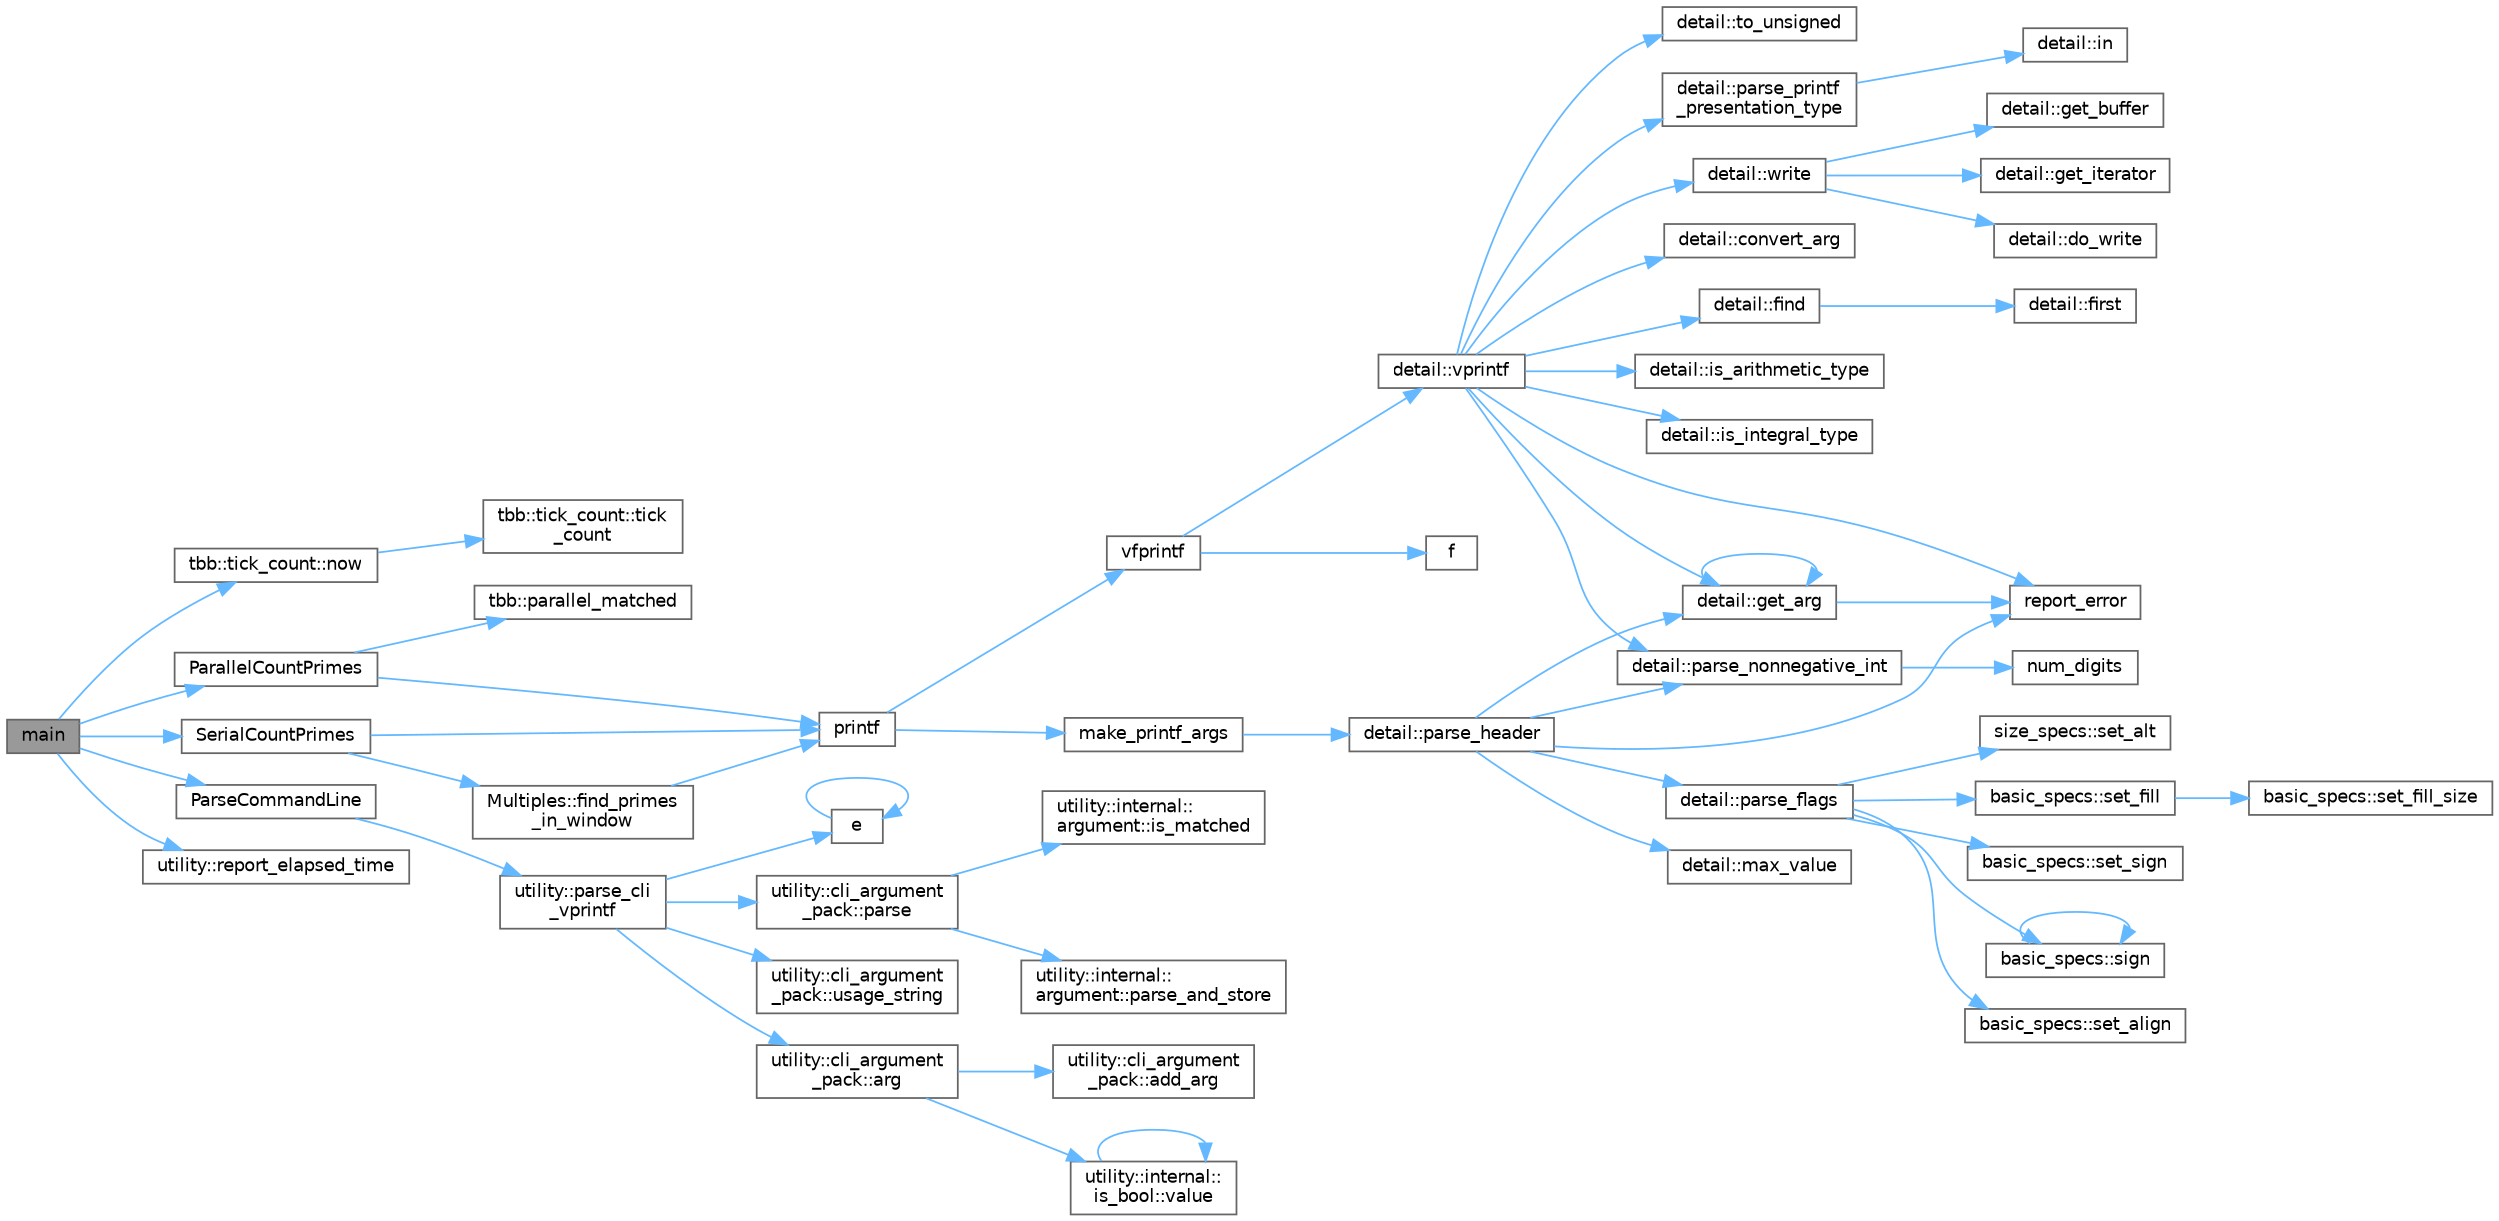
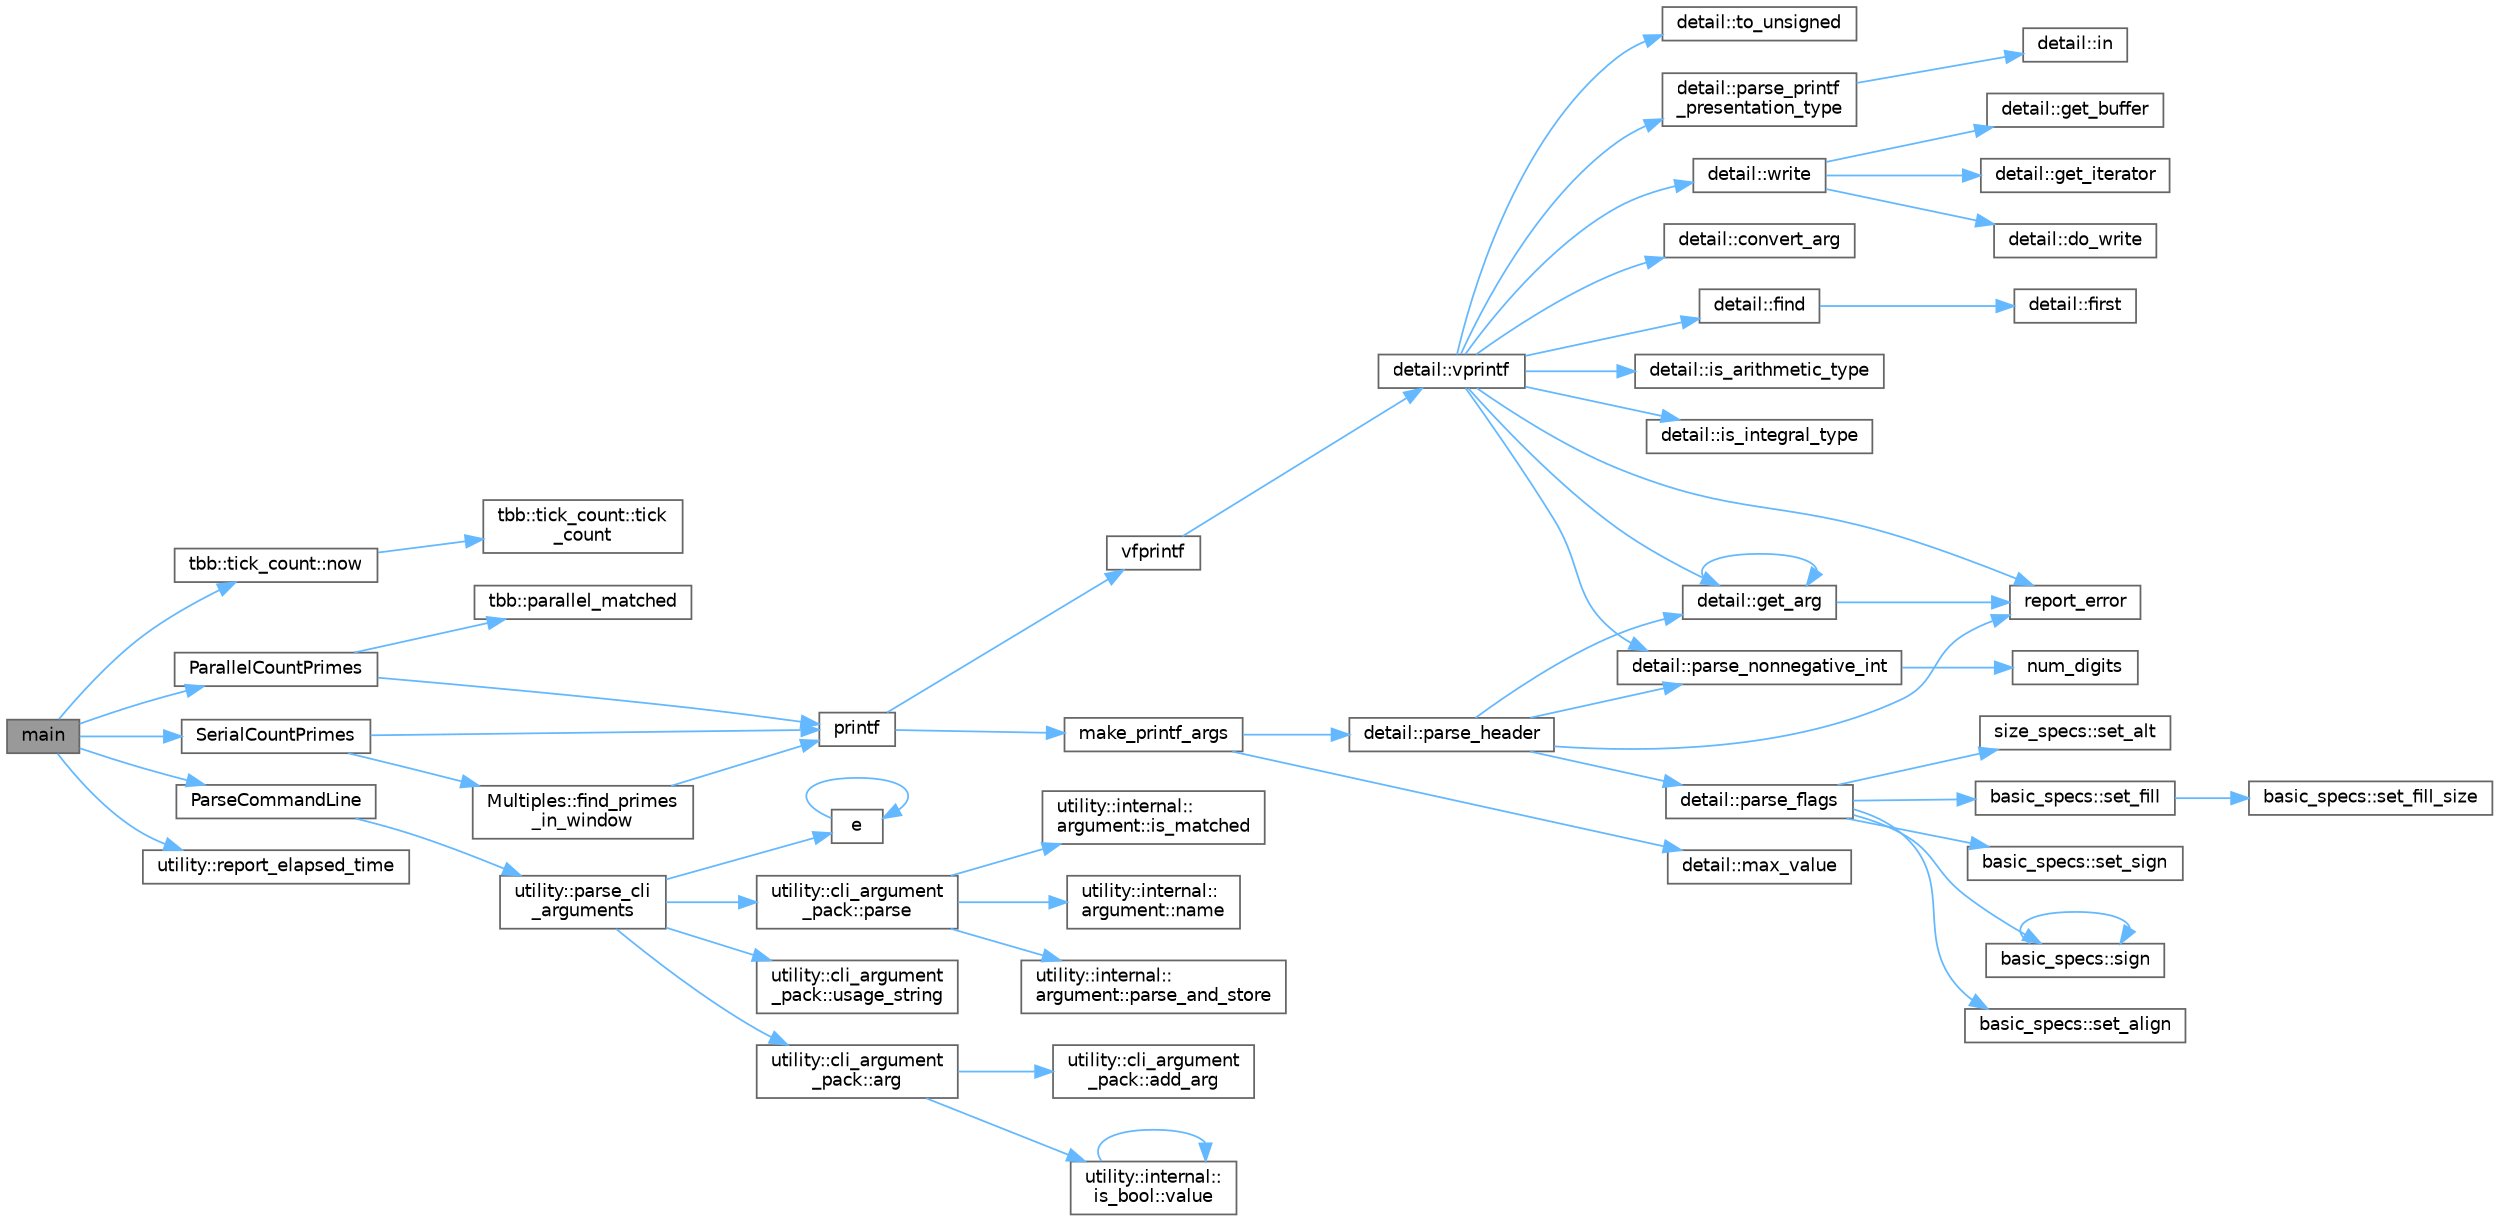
  digraph {
    rankdir=LR
    node [color=grey40 fillcolor=white fontname=Helvetica fontsize=10 shape=box style=filled]
    edge [color=steelblue1 fontname=Helvetica fontsize=10 labelfontname=Helvetica labelfontsize=10 style=solid]
    n1 [color=gray40 fillcolor=grey60 fontcolor=black height=0.2 label=main width=0.4]
    n2 [height=0.2 label="tbb::tick_count::now" width=0.4]
    n3 [height=0.2 label=ParallelCountPrimes width=0.4]
    n4 [height=0.2 label=ParseCommandLine width=0.4]
    n5 [height=0.2 label="utility::report_elapsed_time" width=0.4]
    n6 [height=0.2 label=SerialCountPrimes width=0.4]
    n7 [height=0.2 label="tbb::tick_count::tick\l_count" width=0.4]
    n8 [height=0.2 label="tbb::parallel_matched" width=0.4]
    n9 [height=0.2 label=printf width=0.4]
-   n10 [height=0.2 label="utility::parse_cli\l_vprintf" width=0.4]
+   n10 [height=0.2 label="utility::parse_cli\l_arguments" width=0.4]
    n11 [height=0.2 label="Multiples::find_primes\l_in_window" width=0.4]
    n12 [height=0.2 label=make_printf_args width=0.4]
    n13 [height=0.2 label=vfprintf width=0.4]
    n14 [height=0.2 label="detail::parse_header" width=0.4]
-   n15 [height=0.2 label=f width=0.4]
    n16 [height=0.2 label="detail::vprintf" width=0.4]
    n17 [height=0.2 label="detail::convert_arg" width=0.4]
    n18 [height=0.2 label="detail::find" width=0.4]
    n19 [height=0.2 label="detail::get_arg" width=0.4]
    n20 [height=0.2 label=report_error width=0.4]
    n21 [height=0.2 label="detail::is_arithmetic_type" width=0.4]
    n22 [height=0.2 label="detail::is_integral_type" width=0.4]
    n23 [height=0.2 label="detail::parse_nonnegative_int" width=0.4]
    n24 [height=0.2 label="detail::parse_printf\l_presentation_type" width=0.4]
    n25 [height=0.2 label="detail::to_unsigned" width=0.4]
    n26 [height=0.2 label="detail::write" width=0.4]
    n27 [height=0.2 label="detail::first" width=0.4]
    n28 [height=0.2 label="detail::max_value" width=0.4]
    n29 [height=0.2 label="detail::parse_flags" width=0.4]
    n30 [height=0.2 label=num_digits width=0.4]
    n31 [height=0.2 label="detail::in" width=0.4]
    n32 [height=0.2 label="detail::do_write" width=0.4]
    n33 [height=0.2 label="detail::get_buffer" width=0.4]
    n34 [height=0.2 label="detail::get_iterator" width=0.4]
    n35 [height=0.2 label="basic_specs::set_align" width=0.4]
    n36 [height=0.2 label="size_specs::set_alt" width=0.4]
    n37 [height=0.2 label="basic_specs::set_fill" width=0.4]
    n38 [height=0.2 label="basic_specs::set_sign" width=0.4]
    n39 [height=0.2 label="basic_specs::sign" width=0.4]
    n40 [height=0.2 label="basic_specs::set_fill_size" width=0.4]
    n41 [height=0.2 label="utility::cli_argument\l_pack::arg" width=0.4]
    n42 [height=0.2 label=e width=0.4]
    n43 [height=0.2 label="utility::cli_argument\l_pack::parse" width=0.4]
    n44 [height=0.2 label="utility::cli_argument\l_pack::usage_string" width=0.4]
    n45 [height=0.2 label="utility::cli_argument\l_pack::add_arg" width=0.4]
    n46 [height=0.2 label="utility::internal::\lis_bool::value" width=0.4]
    n47 [height=0.2 label="utility::internal::\largument::is_matched" width=0.4]
+   n48 [height=0.2 label="utility::internal::\largument::name" width=0.4]
    n49 [height=0.2 label="utility::internal::\largument::parse_and_store" width=0.4]
    n1 -> n2
    n1 -> n3
    n1 -> n4
    n1 -> n5
    n1 -> n6
    n2 -> n7
    n3 -> n8
    n3 -> n9
    n4 -> n10
    n6 -> n9
    n6 -> n11
    n9 -> n12
    n9 -> n13
    n10 -> n41
    n10 -> n42
    n10 -> n43
    n10 -> n44
    n11 -> n9
    n12 -> n14
-   n13 -> n15
    n13 -> n16
    n14 -> n19
    n14 -> n20
    n14 -> n23
-   n14 -> n28
+   n12 -> n28
    n14 -> n29
    n16 -> n17
    n16 -> n18
    n16 -> n19
    n16 -> n20
    n16 -> n21
    n16 -> n22
    n16 -> n23
    n16 -> n24
    n16 -> n25
    n16 -> n26
    n18 -> n27
    n19 -> n19
    n19 -> n20
    n23 -> n30
    n24 -> n31
    n26 -> n32
    n26 -> n33
    n26 -> n34
    n29 -> n35
    n29 -> n36
    n29 -> n37
    n29 -> n38
    n29 -> n39
    n37 -> n40
    n39 -> n39
    n41 -> n45
    n41 -> n46
    n42 -> n42
    n43 -> n47
+   n43 -> n48
    n43 -> n49
    n46 -> n46
  }
